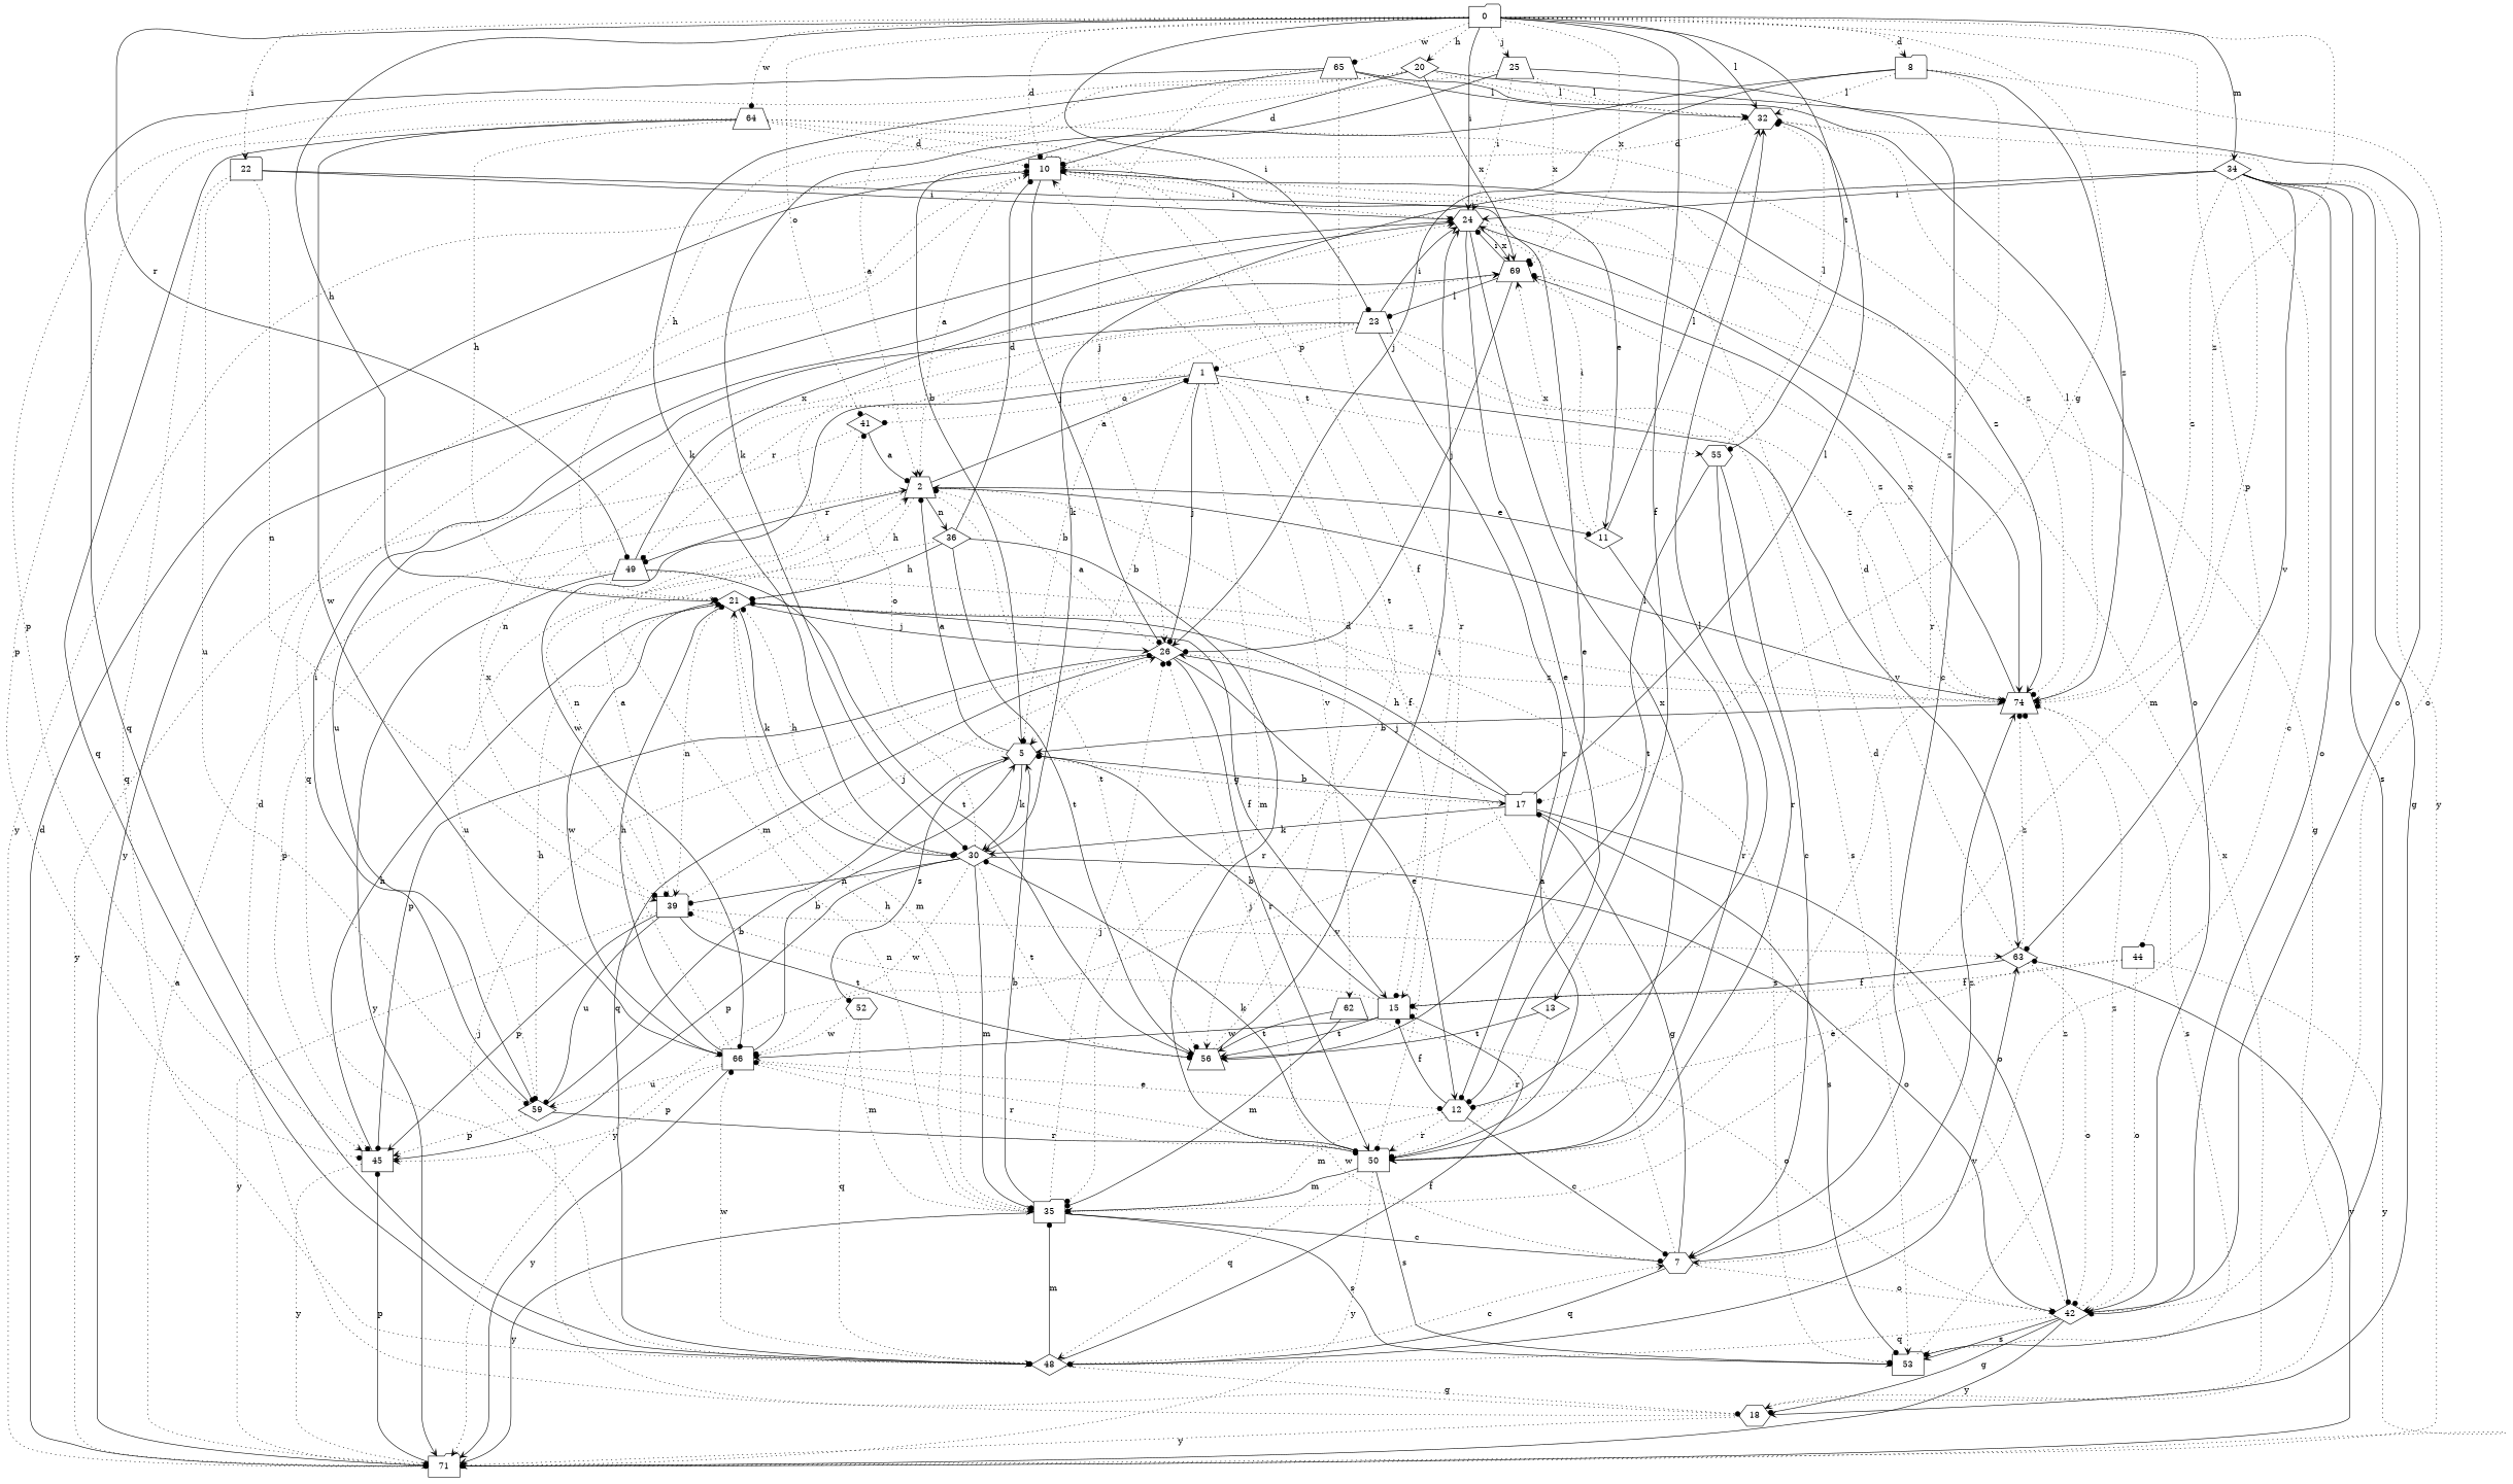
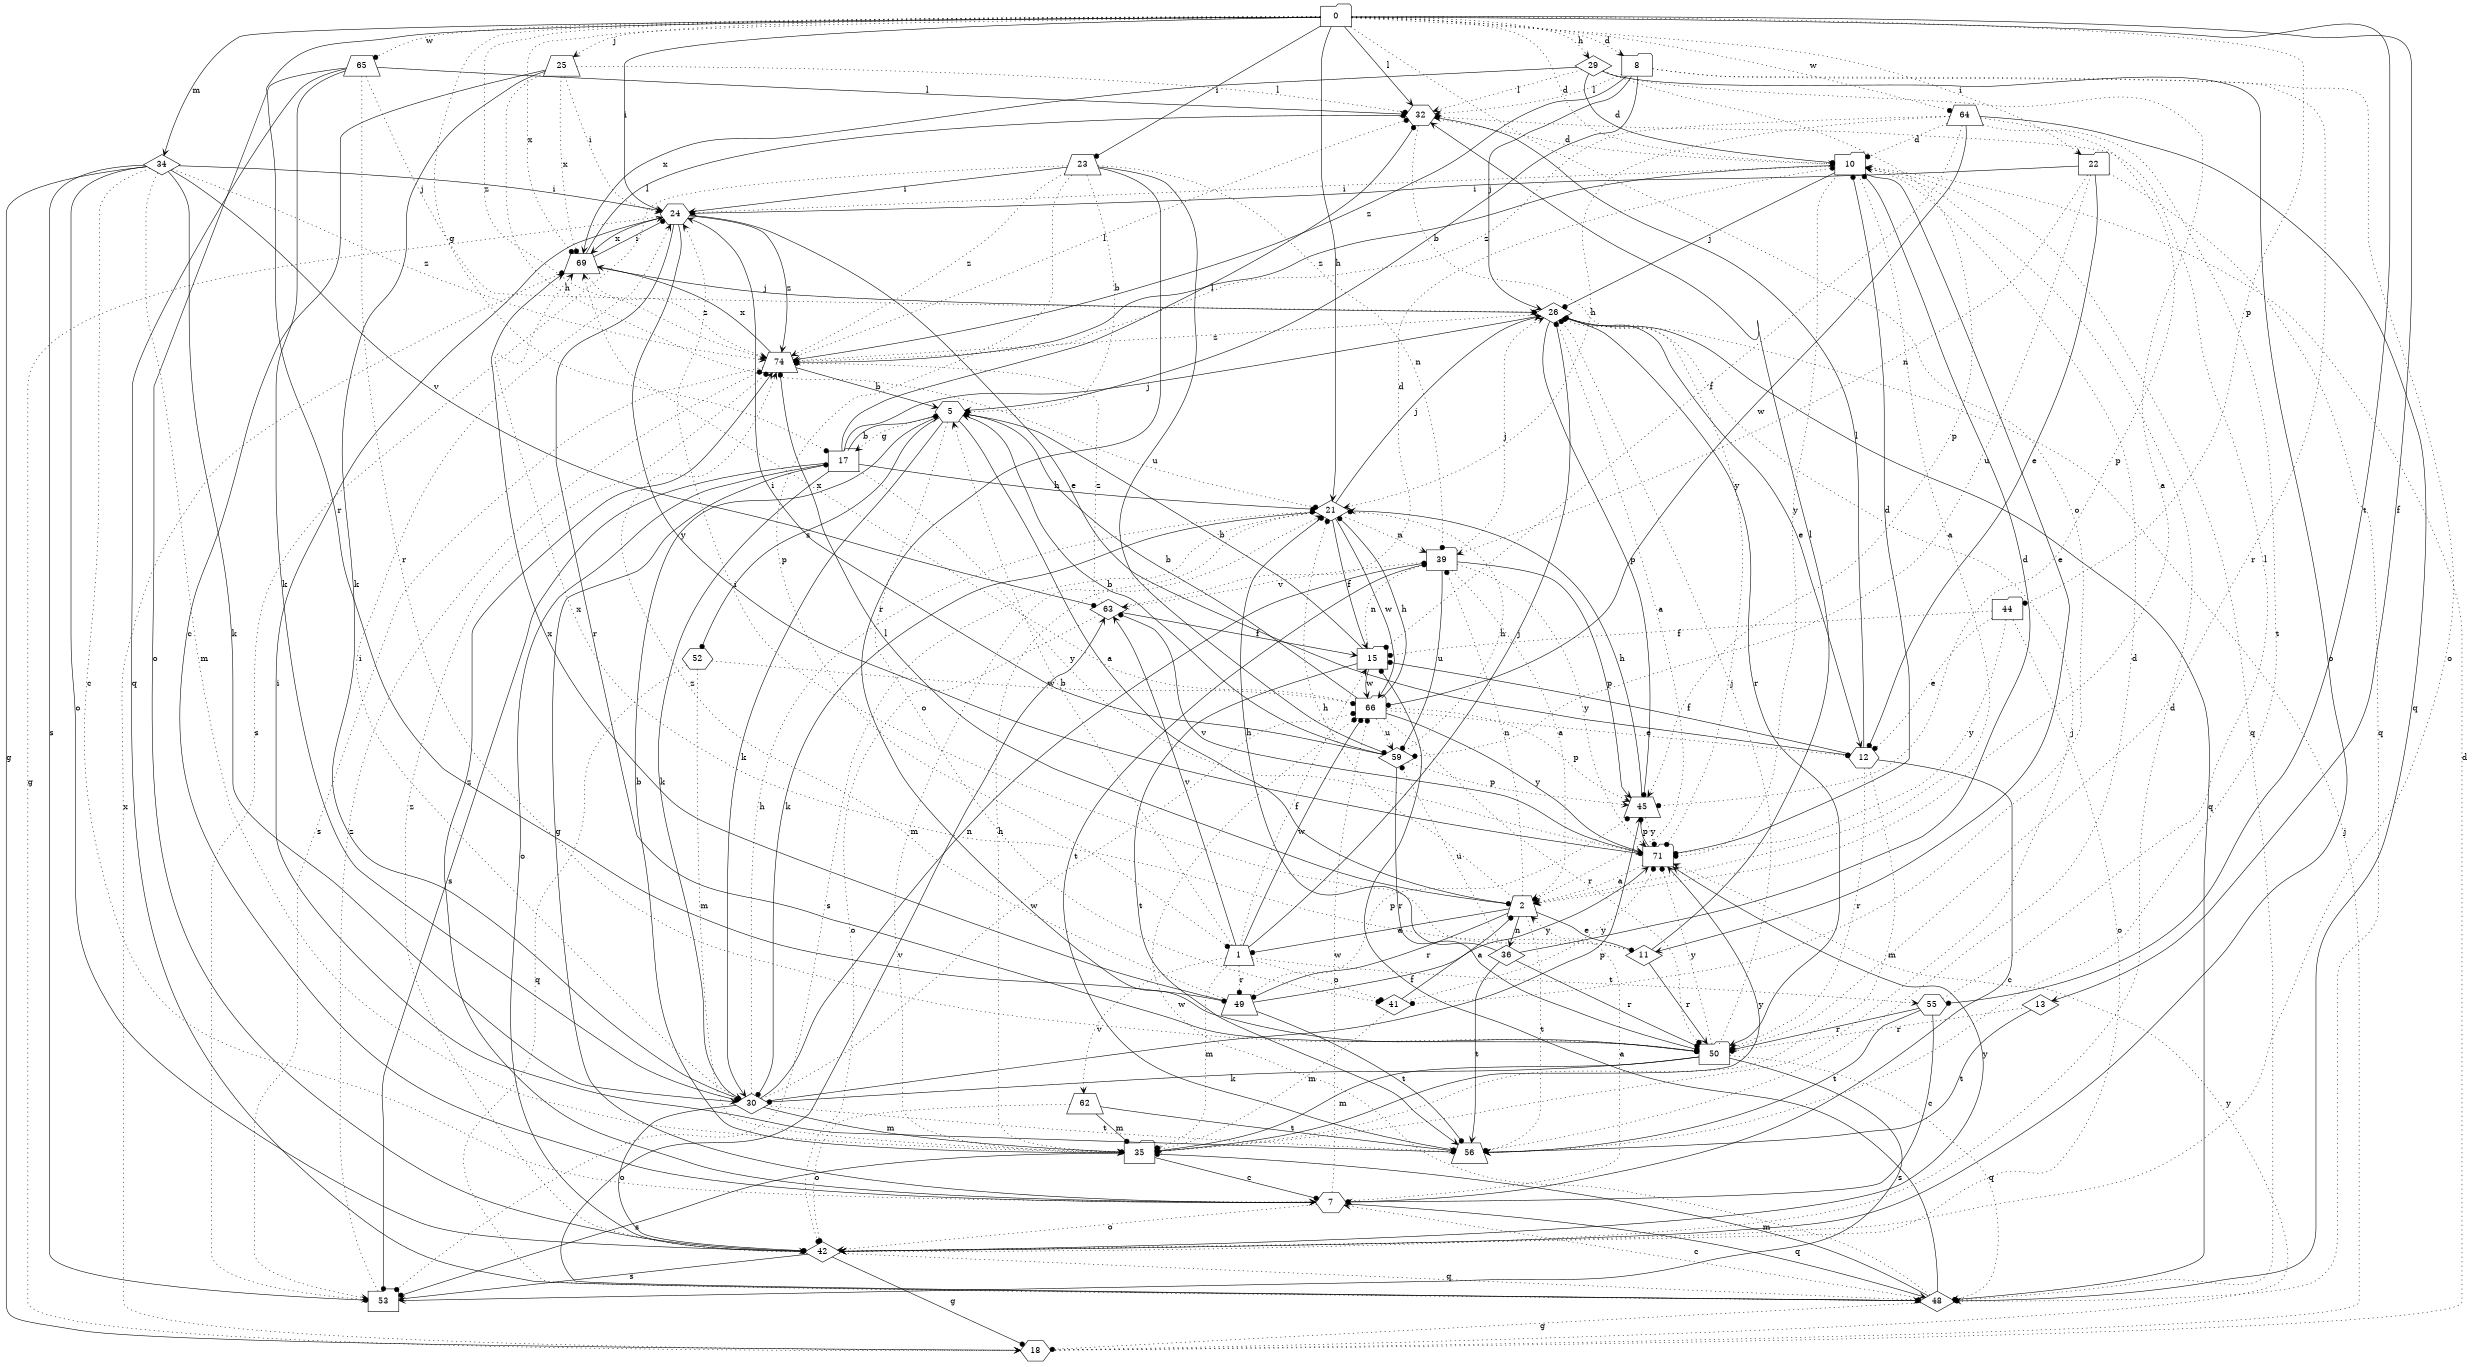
  strict digraph {
    node [shape=folder]
    edge [arrowhead=dot style=dotted]
    0
    8
    10
    13 [shape=diamond]
    17
-   20 [shape=diamond]
+   20 [shape=diamond label=29]
    21 [shape=diamond]
    22
    23 [shape=trapezium]
    24 [shape=hexagon]
    25 [shape=trapezium]
    32 [shape=hexagon]
    34 [shape=diamond]
    41 [shape=diamond]
    44
    49 [shape=trapezium]
    55 [shape=hexagon]
    64 [shape=trapezium]
    65 [shape=trapezium]
    69 [shape=trapezium]
    74 [shape=trapezium]
    5 [shape=hexagon]
    26 [shape=diamond]
    42 [shape=diamond]
    50
    2 [shape=trapezium]
    11 [shape=diamond]
    48 [shape=diamond]
    71
    56 [shape=trapezium]
    30 [shape=diamond]
    53
-   45
+   45 [shape=trapezium]
    15
    35
    66
    39
    12 [shape=hexagon]
    59 [shape=diamond]
    1 [shape=trapezium]
    18 [shape=hexagon]
    7 [shape=hexagon]
    63 [shape=diamond]
    62 [shape=trapezium]
    52 [shape=hexagon]
    36 [shape=diamond]
    0 -> 8 [arrowhead=vee label=d]
    0 -> 10 [label=d]
    0 -> 13 [arrowhead=vee label=f style=solid]
    0 -> 17 [label=g]
    0 -> 20 [arrowhead=vee label=h]
    0 -> 21 [arrowhead=vee label=h style=solid]
    0 -> 22 [arrowhead=vee label=i]
    0 -> 23 [label=i style=solid]
    0 -> 24 [arrowhead=vee label=i style=solid]
    0 -> 25 [arrowhead=vee label=j]
    0 -> 32 [arrowhead=vee label=l style=solid]
    0 -> 34 [arrowhead=vee label=m style=solid]
    0 -> 41 [label=o]
    0 -> 44 [label=p]
    0 -> 49 [label=r style=solid]
    0 -> 55 [label=t style=solid]
    0 -> 64 [label=w]
    0 -> 65 [label=w]
    0 -> 69 [label=x]
    0 -> 74 [arrowhead=vee label=z]
    8 -> 32 [arrowhead=vee label=l]
    8 -> 74 [arrowhead=vee label=z style=solid]
    8 -> 5 [arrowhead=vee label=b style=solid]
    8 -> 26 [arrowhead=vee label=j style=solid]
    8 -> 42 [arrowhead=vee label=o]
    8 -> 50 [arrowhead=vee label=r]
    10 -> 24 [label=i]
    10 -> 74 [arrowhead=vee label=z style=solid]
    10 -> 26 [label=j style=solid]
    10 -> 2 [arrowhead=vee label=a]
    10 -> 11 [arrowhead=vee label=e style=solid]
    10 -> 48 [label=q]
    10 -> 71 [label=y]
    13 -> 50 [label=r]
    13 -> 56 [arrowhead=vee label=t style=solid]
    17 -> 21 [label=h style=solid]
    17 -> 32 [label=l style=solid]
    17 -> 5 [label=b style=solid]
    17 -> 26 [arrowhead=vee label=j style=solid]
    17 -> 42 [label=o style=solid]
    17 -> 71 [arrowhead=vee label=y]
    17 -> 30 [arrowhead=vee label=k style=solid]
    17 -> 53 [label=s style=solid]
    20 -> 10 [label=d style=solid]
    20 -> 32 [arrowhead=vee label=l]
    20 -> 69 [arrowhead=vee label=x style=solid]
    20 -> 42 [arrowhead=vee label=o style=solid]
    20 -> 2 [arrowhead=vee label=a]
    20 -> 45 [arrowhead=vee label=p]
    21 -> 26 [arrowhead=vee label=j style=solid]
    21 -> 30 [label=k style=solid]
    21 -> 53 [label=s]
    21 -> 15 [arrowhead=vee label=f style=solid]
    21 -> 35 [arrowhead=vee label=m]
    21 -> 66 [arrowhead=vee label=w style=solid]
    21 -> 39 [arrowhead=vee label=n]
    22 -> 24 [arrowhead=vee label=i style=solid]
    22 -> 48 [arrowhead=vee label=q]
    22 -> 39 [arrowhead=vee label=n]
    22 -> 12 [label=e style=solid]
    22 -> 59 [label=u]
    23 -> 24 [arrowhead=vee label=i style=solid]
    23 -> 74 [arrowhead=vee label=z]
    23 -> 5 [label=b]
    23 -> 50 [label=r style=solid]
    23 -> 53 [arrowhead=vee label=s]
    23 -> 39 [label=n]
    23 -> 59 [label=u style=solid]
    23 -> 1 [label=p]
    24 -> 69 [arrowhead=vee label=x style=solid]
    24 -> 74 [arrowhead=vee label=z style=solid]
-   24 -> 50 [label=x style=solid]
+   24 -> 50 [label=r style=solid]
    24 -> 71 [label=y style=solid]
    24 -> 12 [label=e style=solid]
    24 -> 18 [arrowhead=vee label=g]
    25 -> 21 [label=h]
    25 -> 24 [arrowhead=vee label=i]
    25 -> 32 [label=l]
    25 -> 69 [label=x]
    25 -> 30 [label=k style=solid]
    25 -> 7 [arrowhead=vee label=c style=solid]
    32 -> 10 [arrowhead=vee label=d]
    32 -> 71 [label=y]
    34 -> 24 [arrowhead=vee label=i style=solid]
    34 -> 74 [arrowhead=vee label=z]
    34 -> 42 [label=o style=solid]
    34 -> 30 [arrowhead=vee label=k style=solid]
    34 -> 53 [label=s style=solid]
    34 -> 35 [arrowhead=vee label=m]
    34 -> 18 [arrowhead=vee label=g style=solid]
    34 -> 7 [arrowhead=vee label=c]
    34 -> 63 [label=v style=solid]
    41 -> 2 [label=a style=solid]
    41 -> 71 [label=y]
    41 -> 35 [arrowhead=vee label=m]
    44 -> 42 [arrowhead=vee label=o]
    44 -> 71 [label=y]
    44 -> 15 [label=f]
    44 -> 12 [label=e]
    49 -> 69 [arrowhead=vee label=x style=solid]
    49 -> 74 [arrowhead=vee label=z]
    49 -> 71 [arrowhead=vee label=y style=solid]
    49 -> 56 [label=t style=solid]
    49 -> 45 [label=p]
    55 -> 32 [label=l]
    55 -> 50 [arrowhead=vee label=r style=solid]
    55 -> 56 [arrowhead=vee label=t style=solid]
    55 -> 7 [arrowhead=vee label=c style=solid]
    64 -> 10 [label=d]
    64 -> 21 [arrowhead=vee label=h]
    64 -> 74 [label=z]
    64 -> 48 [label=q style=solid]
    64 -> 56 [arrowhead=vee label=t]
    64 -> 45 [label=p]
    64 -> 15 [label=f]
    64 -> 66 [label=w style=solid]
    65 -> 32 [arrowhead=vee label=l style=solid]
    65 -> 26 [arrowhead=vee label=j]
    65 -> 42 [arrowhead=vee label=o style=solid]
    65 -> 50 [label=r]
    65 -> 48 [label=q style=solid]
    65 -> 30 [label=k style=solid]
    69 -> 24 [label=i style=solid]
-   69 -> 23 [label=l style=solid]
+   69 -> 32 [label=l style=solid]
    69 -> 74 [arrowhead=vee label=z]
    69 -> 26 [label=j style=solid]
    74 -> 32 [label=l]
    74 -> 69 [arrowhead=vee label=x style=solid]
    74 -> 5 [arrowhead=vee label=b style=solid]
    74 -> 53 [arrowhead=vee label=s]
    5 -> 17 [arrowhead=vee label=g]
    5 -> 41 [label=o]
    5 -> 2 [label=a style=solid]
    5 -> 30 [arrowhead=vee label=k style=solid]
    5 -> 52 [label=s style=solid]
    26 -> 74 [arrowhead=vee label=z]
    26 -> 50 [arrowhead=vee label=r style=solid]
    26 -> 2 [label=a]
    26 -> 48 [label=q style=solid]
    26 -> 45 [label=p style=solid]
    26 -> 12 [arrowhead=vee label=e style=solid]
    42 -> 10 [arrowhead=vee label=d]
    42 -> 74 [label=z]
    42 -> 48 [label=q]
    42 -> 71 [arrowhead=vee label=y style=solid]
    42 -> 53 [arrowhead=vee label=s style=solid]
    42 -> 18 [label=g style=solid]
    50 -> 26 [label=j]
    50 -> 48 [arrowhead=vee label=q]
    50 -> 71 [label=y]
    50 -> 30 [label=k style=solid]
    50 -> 53 [arrowhead=vee label=s style=solid]
    50 -> 35 [arrowhead=vee label=m style=solid]
    2 -> 21 [label=h]
    2 -> 49 [label=r style=solid]
    2 -> 74 [label=l style=solid]
    2 -> 11 [label=e style=solid]
    2 -> 56 [label=t]
    2 -> 39 [label=n]
    2 -> 1 [label=a style=solid]
    2 -> 36 [arrowhead=vee label=n style=solid]
    11 -> 24 [arrowhead=vee label=i]
    11 -> 32 [arrowhead=vee label=l style=solid]
    11 -> 69 [arrowhead=vee label=x]
    11 -> 50 [arrowhead=vee label=r style=solid]
    48 -> 15 [label=f style=solid]
    48 -> 35 [label=m style=solid]
    48 -> 66 [label=w]
    48 -> 18 [label=g]
    48 -> 7 [arrowhead=vee label=c]
    48 -> 63 [arrowhead=vee label=v style=solid]
    71 -> 10 [label=d style=solid]
    71 -> 2 [arrowhead=vee label=a]
    71 -> 45 [label=p style=solid]
    71 -> 63 [label=v style=solid]
    56 -> 10 [arrowhead=vee label=d]
    56 -> 24 [arrowhead=vee label=i style=solid]
    30 -> 21 [label=h]
    30 -> 24 [arrowhead=vee label=i]
    30 -> 42 [label=o style=solid]
    30 -> 56 [label=t]
    30 -> 45 [arrowhead=vee label=p style=solid]
    30 -> 35 [label=m style=solid]
    30 -> 66 [label=w]
    30 -> 39 [label=n style=solid]
    53 -> 74 [label=z]
    45 -> 21 [arrowhead=vee label=h style=solid]
    45 -> 71 [label=y]
    15 -> 5 [label=b style=solid]
    15 -> 56 [arrowhead=vee label=t style=solid]
    15 -> 66 [arrowhead=vee label=w style=solid]
    15 -> 39 [label=n]
    35 -> 21 [arrowhead=vee label=h]
    35 -> 5 [arrowhead=vee label=b style=solid]
    35 -> 26 [label=j]
    35 -> 71 [arrowhead=vee label=y style=solid]
    35 -> 53 [label=s style=solid]
    35 -> 7 [label=c style=solid]
    66 -> 21 [label=h style=solid]
    66 -> 69 [arrowhead=vee label=x]
    66 -> 5 [arrowhead=vee label=b style=solid]
    66 -> 50 [label=r]
    66 -> 71 [arrowhead=vee label=y style=solid]
    66 -> 45 [arrowhead=vee label=p]
    66 -> 12 [label=e]
    66 -> 59 [arrowhead=vee label=u]
    39 -> 26 [arrowhead=vee label=j]
    39 -> 2 [arrowhead=vee label=a]
    39 -> 71 [arrowhead=vee label=y]
    39 -> 56 [label=t style=solid]
    39 -> 45 [arrowhead=vee label=p style=solid]
    39 -> 59 [label=u style=solid]
    39 -> 63 [arrowhead=vee label=v]
    12 -> 32 [arrowhead=vee label=l style=solid]
    12 -> 50 [arrowhead=vee label=r]
    12 -> 15 [label=f style=solid]
    12 -> 35 [label=m]
    12 -> 7 [label=c style=solid]
    59 -> 21 [label=h]
    59 -> 24 [arrowhead=vee label=i style=solid]
    59 -> 5 [arrowhead=vee label=b style=solid]
    59 -> 50 [label=r style=solid]
    59 -> 45 [arrowhead=vee label=p]
    1 -> 41 [label=o]
    1 -> 49 [label=r]
    1 -> 55 [arrowhead=vee label=t]
    1 -> 5 [arrowhead=vee label=b]
    1 -> 26 [label=j style=solid]
    1 -> 15 [arrowhead=vee label=f]
    1 -> 35 [label=m]
    1 -> 66 [label=w style=solid]
    1 -> 63 [arrowhead=vee label=v style=solid]
    1 -> 62 [arrowhead=vee label=v]
    18 -> 10 [arrowhead=vee label=d]
    18 -> 69 [label=x]
    18 -> 26 [label=j]
    18 -> 71 [arrowhead=vee label=y]
    7 -> 17 [label=g style=solid]
    7 -> 74 [arrowhead=vee label=z style=solid]
    7 -> 42 [arrowhead=vee label=o]
    7 -> 2 [arrowhead=vee label=a]
    7 -> 48 [arrowhead=vee label=q style=solid]
    7 -> 66 [label=w]
    63 -> 10 [label=d]
    63 -> 74 [label=z]
    63 -> 42 [label=o]
    63 -> 15 [arrowhead=vee label=f style=solid]
    62 -> 42 [label=o]
    62 -> 56 [arrowhead=vee label=t style=solid]
    62 -> 35 [label=m style=solid]
    52 -> 48 [arrowhead=vee label=q]
    52 -> 35 [arrowhead=vee label=m]
    52 -> 66 [label=w]
    36 -> 10 [label=d style=solid]
    36 -> 21 [label=h style=solid]
    36 -> 50 [label=r style=solid]
    36 -> 56 [arrowhead=vee label=t style=solid]
    36 -> 59 [label=u]
  }
